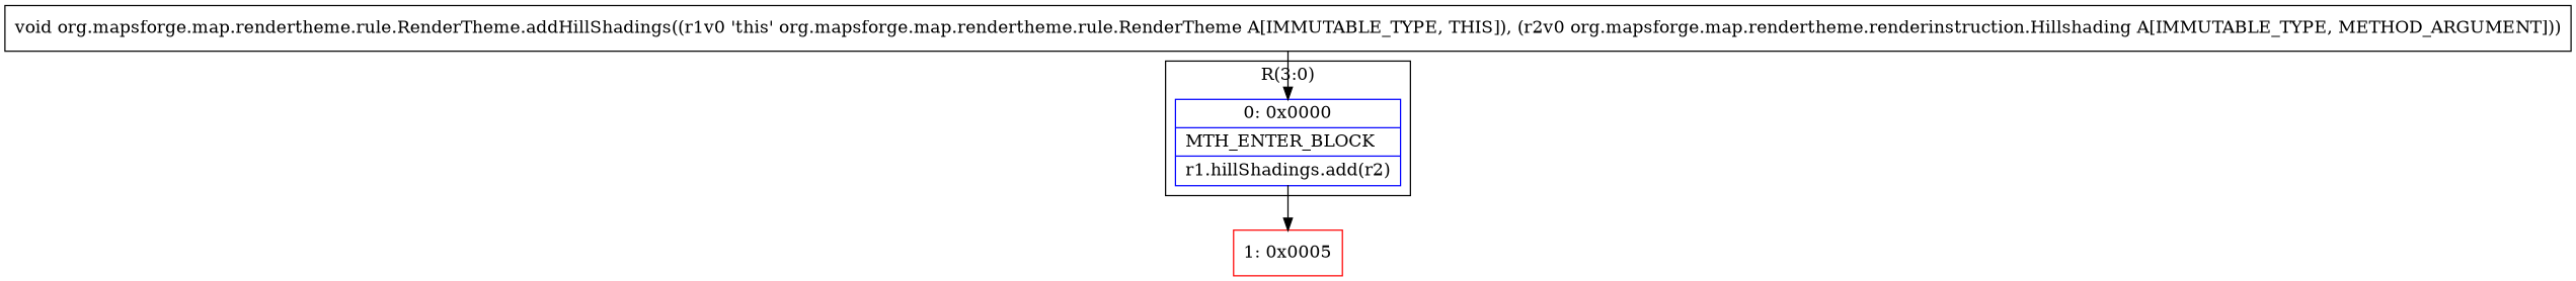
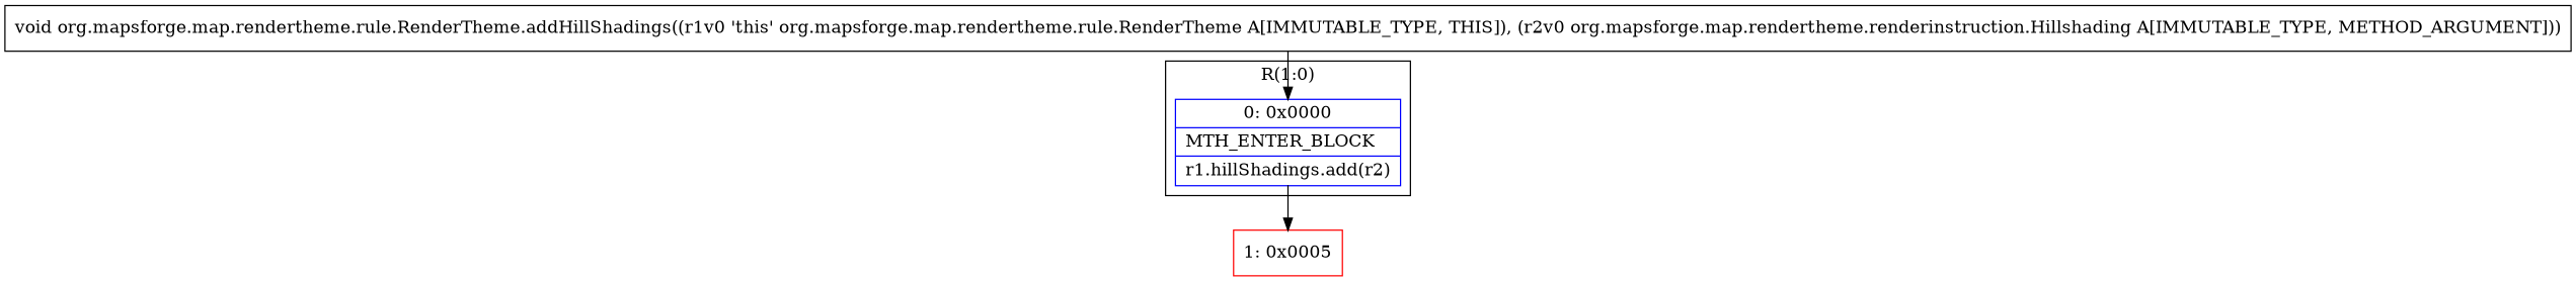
  digraph {
    node [shape=record]
    n1 [color=blue label="{0\:\ 0x0000|MTH_ENTER_BLOCK\l|r1.hillShadings.add(r2)\l}"]
    n2 [color=red label="{1\:\ 0x0005}"]
    n3 [label="{void org.mapsforge.map.rendertheme.rule.RenderTheme.addHillShadings((r1v0 'this' org.mapsforge.map.rendertheme.rule.RenderTheme A[IMMUTABLE_TYPE, THIS]), (r2v0 org.mapsforge.map.rendertheme.renderinstruction.Hillshading A[IMMUTABLE_TYPE, METHOD_ARGUMENT])) }"]
    subgraph cluster_1 {
-     label="R(3:0)"
+     label="R(1:0)"
      n1
    }
    n1 -> n2
    n3 -> n1
  }
